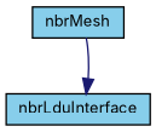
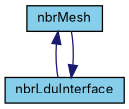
  digraph {
    rankdir=TB
    fontname=Inter
    node [color=black fillcolor=skyblue fontname=Inter fontsize=10 shape=record style=filled]
    edge [color=midnightblue dir=back fontname=Inter fontsize=10 labelfontname=Helvetica labelfontsize=10 style=solid]
    n1 [fontcolor=black height=0.2 label=nbrMesh width=0.4]
    n2 [height=0.2 label=nbrLduInterface width=0.4]
+   n1 -> n2
    n2 -> n1
  }
